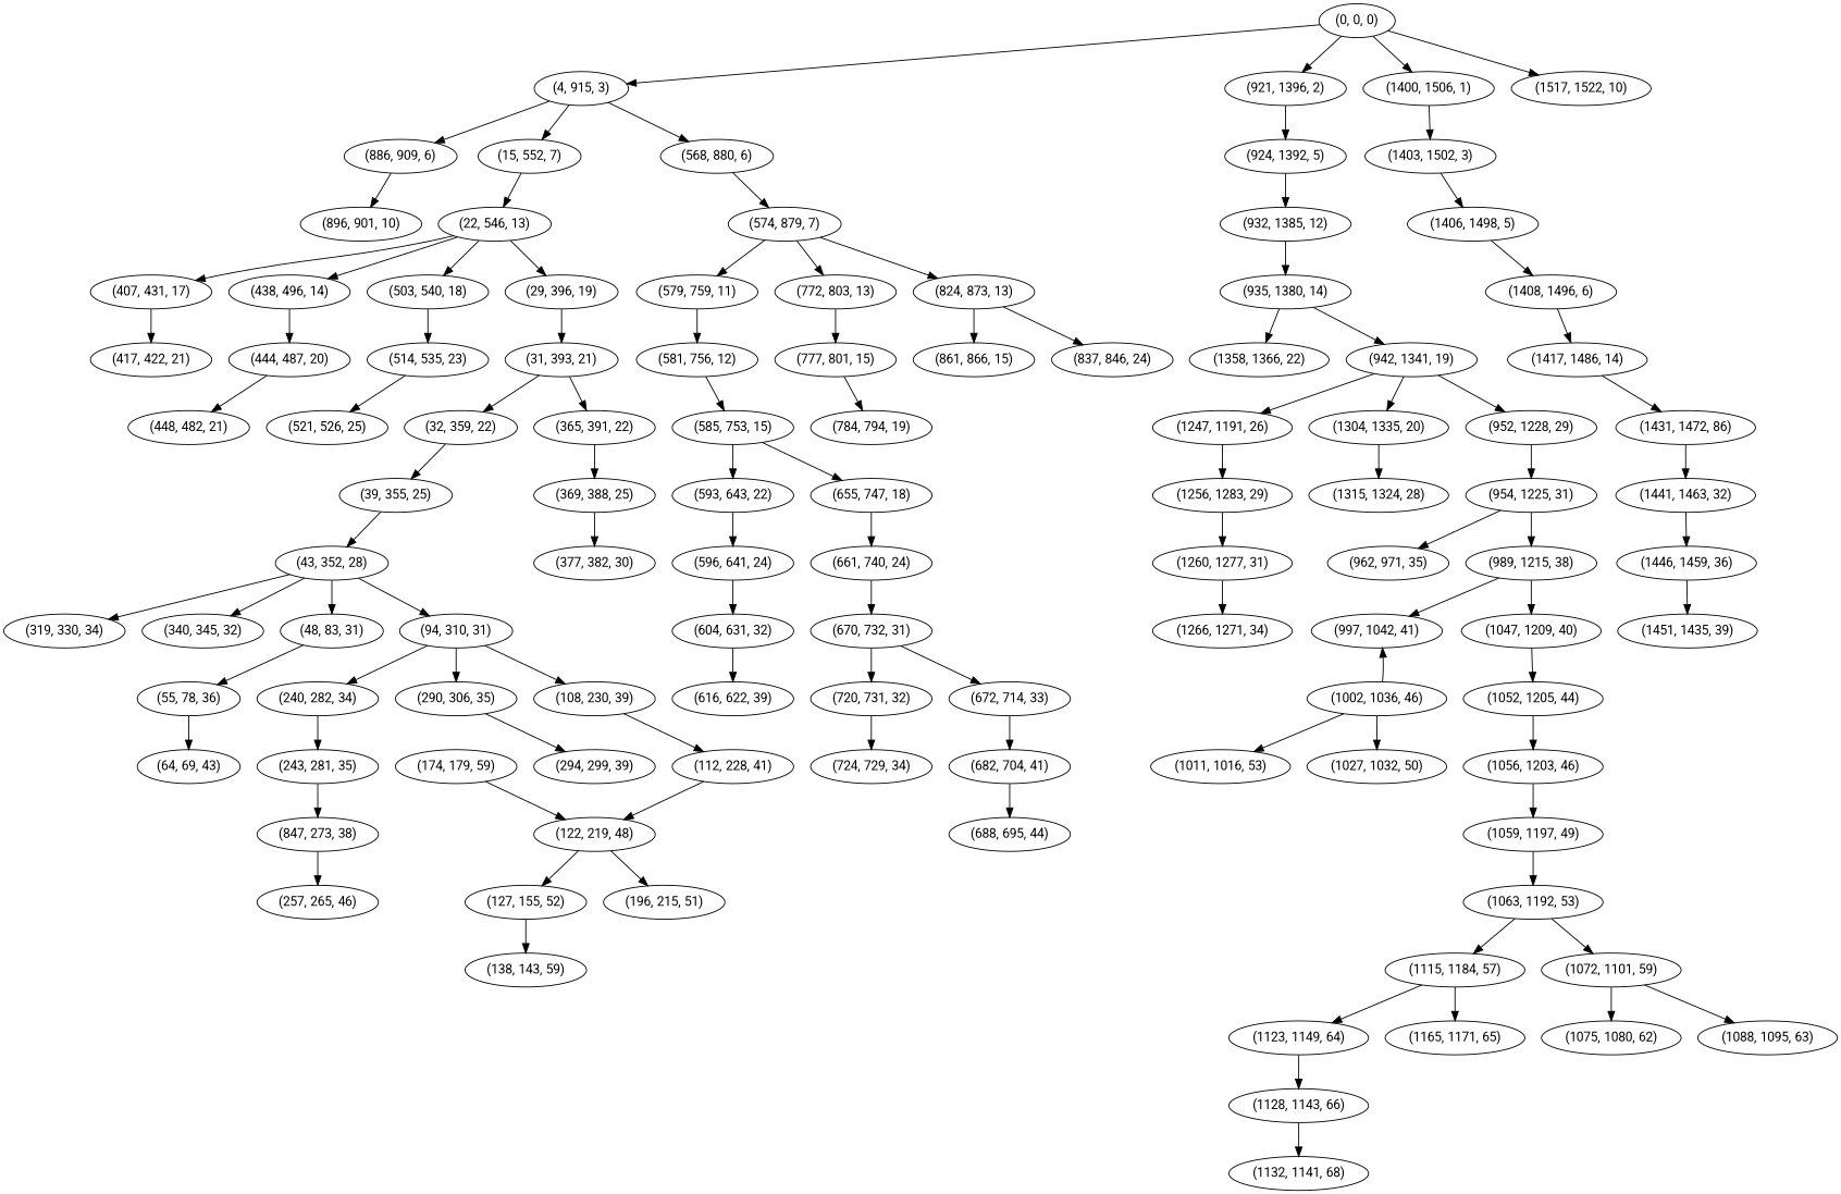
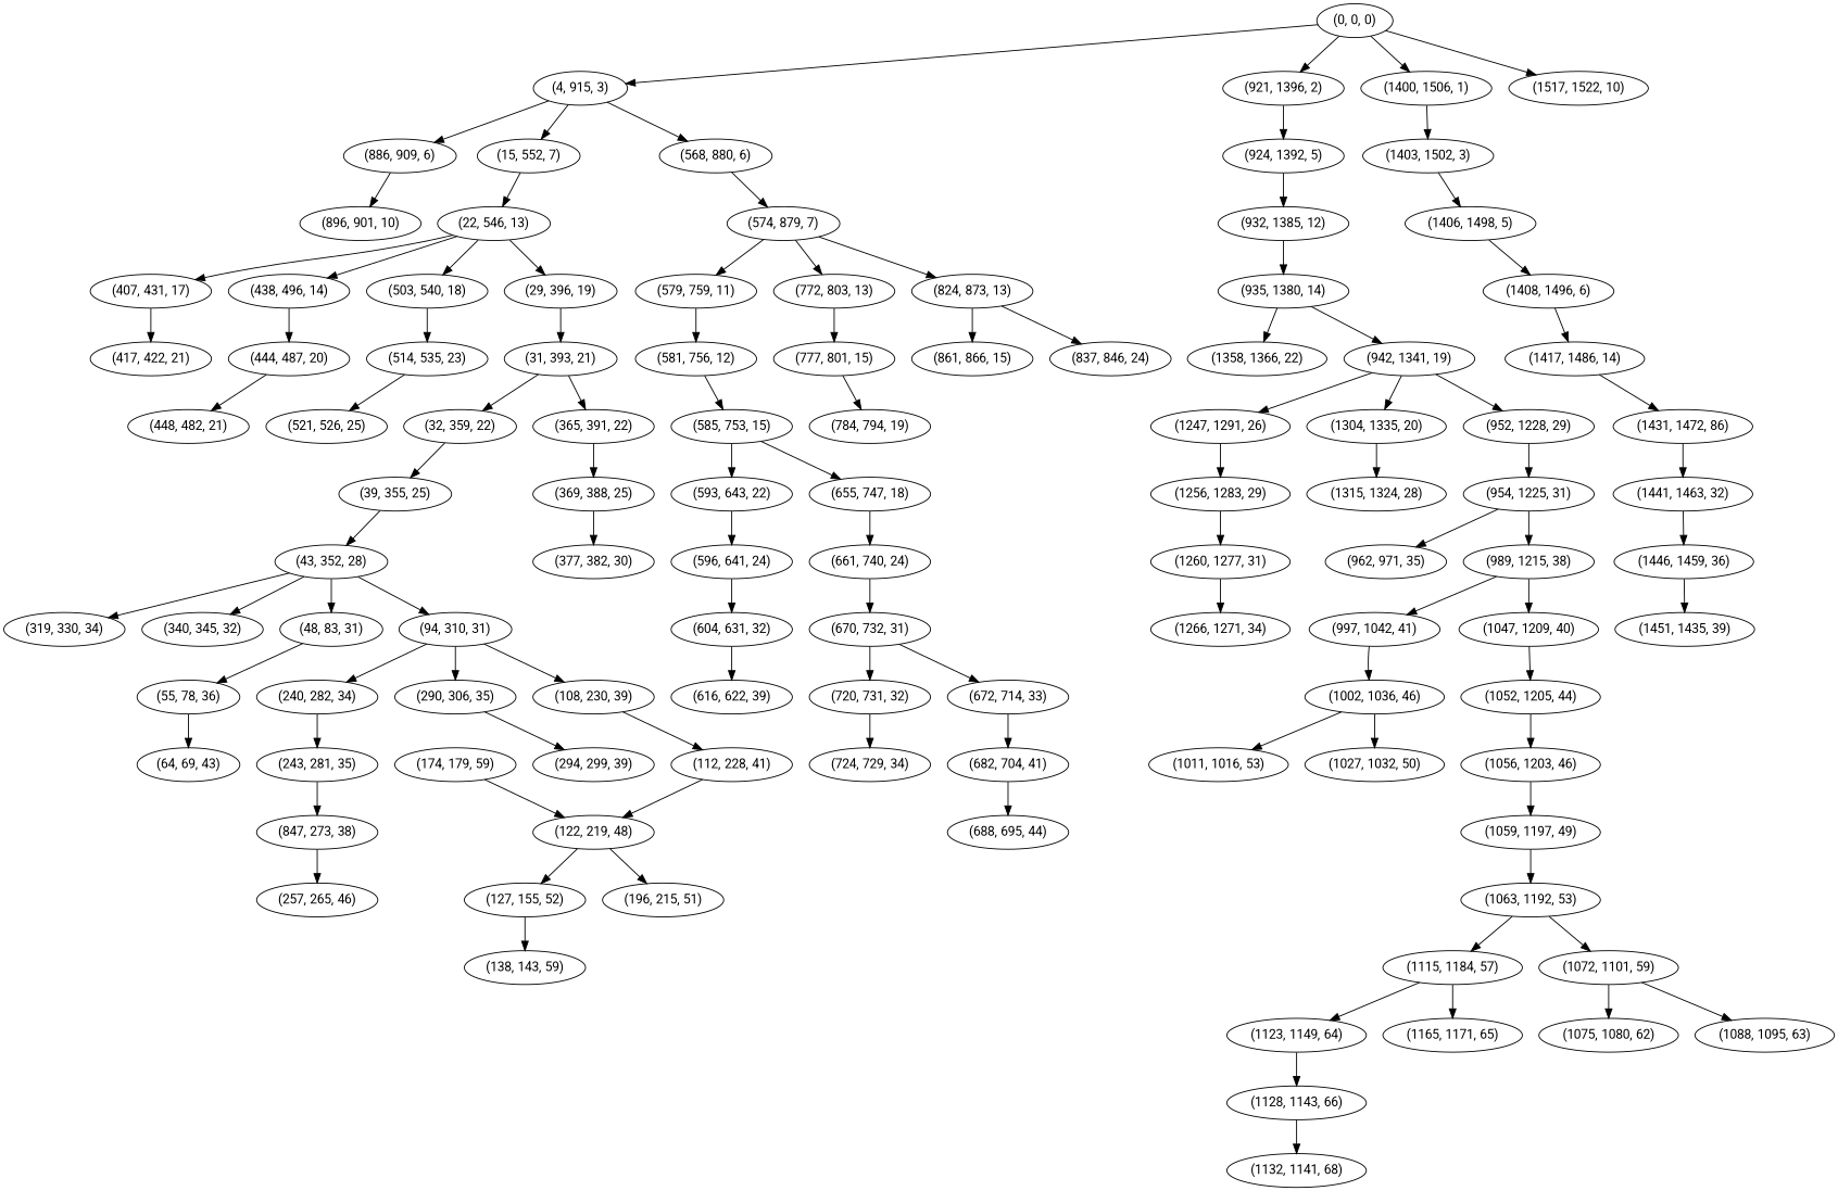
  digraph {
    fontname=Roboto
    node [fontname=Roboto]
    edge [fontname=Roboto]
    "(0, 0, 0)"
    "(4, 915, 3)"
    "(921, 1396, 2)"
    "(1400, 1506, 1)"
    "(1517, 1522, 10)"
    "(15, 552, 7)"
    "(568, 880, 6)"
    "(886, 909, 6)"
    "(924, 1392, 5)"
    "(1403, 1502, 3)"
    "(22, 546, 13)"
    "(574, 879, 7)"
    "(896, 901, 10)"
    "(29, 396, 19)"
    "(407, 431, 17)"
    "(438, 496, 14)"
    "(503, 540, 18)"
    "(31, 393, 21)"
    "(417, 422, 21)"
    "(444, 487, 20)"
    "(514, 535, 23)"
    "(32, 359, 22)"
    "(365, 391, 22)"
    "(39, 355, 25)"
    "(369, 388, 25)"
    "(43, 352, 28)"
    "(48, 83, 31)"
    "(94, 310, 31)"
    "(319, 330, 34)"
    "(340, 345, 32)"
    "(55, 78, 36)"
    "(108, 230, 39)"
    "(240, 282, 34)"
    "(290, 306, 35)"
    "(64, 69, 43)"
    "(112, 228, 41)"
    "(243, 281, 35)"
    "(294, 299, 39)"
    "(122, 219, 48)"
    "(127, 155, 52)"
    "(196, 215, 51)"
    "(138, 143, 59)"
    "(174, 179, 59)"
    n44 [label="(847, 273, 38)"]
    "(257, 265, 46)"
    "(377, 382, 30)"
    "(448, 482, 21)"
    "(521, 526, 25)"
    "(579, 759, 11)"
    "(772, 803, 13)"
    "(824, 873, 13)"
    "(581, 756, 12)"
    "(777, 801, 15)"
    "(837, 846, 24)"
    "(861, 866, 15)"
    "(585, 753, 15)"
    "(593, 643, 22)"
    "(655, 747, 18)"
    "(596, 641, 24)"
    "(661, 740, 24)"
    "(604, 631, 32)"
    "(616, 622, 39)"
    "(670, 732, 31)"
    "(672, 714, 33)"
    "(720, 731, 32)"
    "(682, 704, 41)"
    "(724, 729, 34)"
    "(688, 695, 44)"
    "(784, 794, 19)"
    "(932, 1385, 12)"
    "(935, 1380, 14)"
    "(942, 1341, 19)"
    "(1358, 1366, 22)"
    "(952, 1228, 29)"
-   "(1247, 1291, 26)" [label="(1247, 1191, 26)"]
+   "(1247, 1291, 26)"
    "(1304, 1335, 20)"
    "(954, 1225, 31)"
    "(1256, 1283, 29)"
    "(1315, 1324, 28)"
    "(962, 971, 35)"
    "(989, 1215, 38)"
    "(997, 1042, 41)"
    "(1047, 1209, 40)"
    "(1002, 1036, 46)"
    "(1052, 1205, 44)"
    "(1011, 1016, 53)"
    "(1027, 1032, 50)"
    "(1056, 1203, 46)"
    "(1059, 1197, 49)"
    "(1063, 1192, 53)"
    "(1072, 1101, 59)"
    "(1115, 1184, 57)"
    "(1075, 1080, 62)"
    "(1088, 1095, 63)"
    "(1123, 1149, 64)"
    "(1165, 1171, 65)"
    "(1128, 1143, 66)"
    "(1132, 1141, 68)"
    "(1260, 1277, 31)"
    "(1266, 1271, 34)"
    "(1406, 1498, 5)"
    "(1408, 1496, 6)"
    "(1417, 1486, 14)"
    n104 [label="(1431, 1472, 86)"]
    "(1441, 1463, 32)"
    "(1446, 1459, 36)"
    n107 [label="(1451, 1435, 39)"]
    "(0, 0, 0)" -> "(4, 915, 3)"
    "(0, 0, 0)" -> "(921, 1396, 2)"
    "(0, 0, 0)" -> "(1400, 1506, 1)"
    "(0, 0, 0)" -> "(1517, 1522, 10)"
    "(4, 915, 3)" -> "(15, 552, 7)"
    "(4, 915, 3)" -> "(568, 880, 6)"
    "(4, 915, 3)" -> "(886, 909, 6)"
    "(921, 1396, 2)" -> "(924, 1392, 5)"
    "(1400, 1506, 1)" -> "(1403, 1502, 3)"
    "(15, 552, 7)" -> "(22, 546, 13)"
    "(568, 880, 6)" -> "(574, 879, 7)"
    "(886, 909, 6)" -> "(896, 901, 10)"
    "(924, 1392, 5)" -> "(932, 1385, 12)"
    "(1403, 1502, 3)" -> "(1406, 1498, 5)"
    "(22, 546, 13)" -> "(29, 396, 19)"
    "(22, 546, 13)" -> "(407, 431, 17)"
    "(22, 546, 13)" -> "(438, 496, 14)"
    "(22, 546, 13)" -> "(503, 540, 18)"
    "(574, 879, 7)" -> "(579, 759, 11)"
    "(574, 879, 7)" -> "(772, 803, 13)"
    "(574, 879, 7)" -> "(824, 873, 13)"
    "(29, 396, 19)" -> "(31, 393, 21)"
    "(407, 431, 17)" -> "(417, 422, 21)"
    "(438, 496, 14)" -> "(444, 487, 20)"
    "(503, 540, 18)" -> "(514, 535, 23)"
    "(31, 393, 21)" -> "(32, 359, 22)"
    "(31, 393, 21)" -> "(365, 391, 22)"
    "(444, 487, 20)" -> "(448, 482, 21)"
    "(514, 535, 23)" -> "(521, 526, 25)"
    "(32, 359, 22)" -> "(39, 355, 25)"
    "(365, 391, 22)" -> "(369, 388, 25)"
    "(39, 355, 25)" -> "(43, 352, 28)"
    "(369, 388, 25)" -> "(377, 382, 30)"
    "(43, 352, 28)" -> "(48, 83, 31)"
    "(43, 352, 28)" -> "(94, 310, 31)"
    "(43, 352, 28)" -> "(319, 330, 34)"
    "(43, 352, 28)" -> "(340, 345, 32)"
    "(48, 83, 31)" -> "(55, 78, 36)"
    "(94, 310, 31)" -> "(108, 230, 39)"
    "(94, 310, 31)" -> "(240, 282, 34)"
    "(94, 310, 31)" -> "(290, 306, 35)"
    "(55, 78, 36)" -> "(64, 69, 43)"
    "(108, 230, 39)" -> "(112, 228, 41)"
    "(240, 282, 34)" -> "(243, 281, 35)"
    "(290, 306, 35)" -> "(294, 299, 39)"
    "(112, 228, 41)" -> "(122, 219, 48)"
    "(243, 281, 35)" -> n44
    "(122, 219, 48)" -> "(127, 155, 52)"
    "(122, 219, 48)" -> "(196, 215, 51)"
    "(127, 155, 52)" -> "(138, 143, 59)"
    "(174, 179, 59)" -> "(122, 219, 48)"
    n44 -> "(257, 265, 46)"
    "(579, 759, 11)" -> "(581, 756, 12)"
    "(772, 803, 13)" -> "(777, 801, 15)"
    "(824, 873, 13)" -> "(837, 846, 24)"
    "(824, 873, 13)" -> "(861, 866, 15)"
    "(581, 756, 12)" -> "(585, 753, 15)"
    "(777, 801, 15)" -> "(784, 794, 19)"
    "(585, 753, 15)" -> "(593, 643, 22)"
    "(585, 753, 15)" -> "(655, 747, 18)"
    "(593, 643, 22)" -> "(596, 641, 24)"
    "(655, 747, 18)" -> "(661, 740, 24)"
    "(596, 641, 24)" -> "(604, 631, 32)"
    "(661, 740, 24)" -> "(670, 732, 31)"
    "(604, 631, 32)" -> "(616, 622, 39)"
    "(670, 732, 31)" -> "(672, 714, 33)"
    "(670, 732, 31)" -> "(720, 731, 32)"
    "(672, 714, 33)" -> "(682, 704, 41)"
    "(720, 731, 32)" -> "(724, 729, 34)"
    "(682, 704, 41)" -> "(688, 695, 44)"
    "(932, 1385, 12)" -> "(935, 1380, 14)"
    "(935, 1380, 14)" -> "(942, 1341, 19)"
    "(935, 1380, 14)" -> "(1358, 1366, 22)"
    "(942, 1341, 19)" -> "(952, 1228, 29)"
    "(942, 1341, 19)" -> "(1247, 1291, 26)"
    "(942, 1341, 19)" -> "(1304, 1335, 20)"
    "(952, 1228, 29)" -> "(954, 1225, 31)"
    "(1247, 1291, 26)" -> "(1256, 1283, 29)"
    "(1304, 1335, 20)" -> "(1315, 1324, 28)"
    "(954, 1225, 31)" -> "(962, 971, 35)"
    "(954, 1225, 31)" -> "(989, 1215, 38)"
    "(1256, 1283, 29)" -> "(1260, 1277, 31)"
    "(989, 1215, 38)" -> "(997, 1042, 41)"
    "(989, 1215, 38)" -> "(1047, 1209, 40)"
-   "(1002, 1036, 46)" -> "(997, 1042, 41)"
+   "(997, 1042, 41)" -> "(1002, 1036, 46)"
    "(1047, 1209, 40)" -> "(1052, 1205, 44)"
    "(1002, 1036, 46)" -> "(1011, 1016, 53)"
    "(1002, 1036, 46)" -> "(1027, 1032, 50)"
    "(1052, 1205, 44)" -> "(1056, 1203, 46)"
    "(1056, 1203, 46)" -> "(1059, 1197, 49)"
    "(1059, 1197, 49)" -> "(1063, 1192, 53)"
    "(1063, 1192, 53)" -> "(1072, 1101, 59)"
    "(1063, 1192, 53)" -> "(1115, 1184, 57)"
    "(1072, 1101, 59)" -> "(1075, 1080, 62)"
    "(1072, 1101, 59)" -> "(1088, 1095, 63)"
    "(1115, 1184, 57)" -> "(1123, 1149, 64)"
    "(1115, 1184, 57)" -> "(1165, 1171, 65)"
    "(1123, 1149, 64)" -> "(1128, 1143, 66)"
    "(1128, 1143, 66)" -> "(1132, 1141, 68)"
    "(1260, 1277, 31)" -> "(1266, 1271, 34)"
    "(1406, 1498, 5)" -> "(1408, 1496, 6)"
    "(1408, 1496, 6)" -> "(1417, 1486, 14)"
    "(1417, 1486, 14)" -> n104
    n104 -> "(1441, 1463, 32)"
    "(1441, 1463, 32)" -> "(1446, 1459, 36)"
    "(1446, 1459, 36)" -> n107
  }
